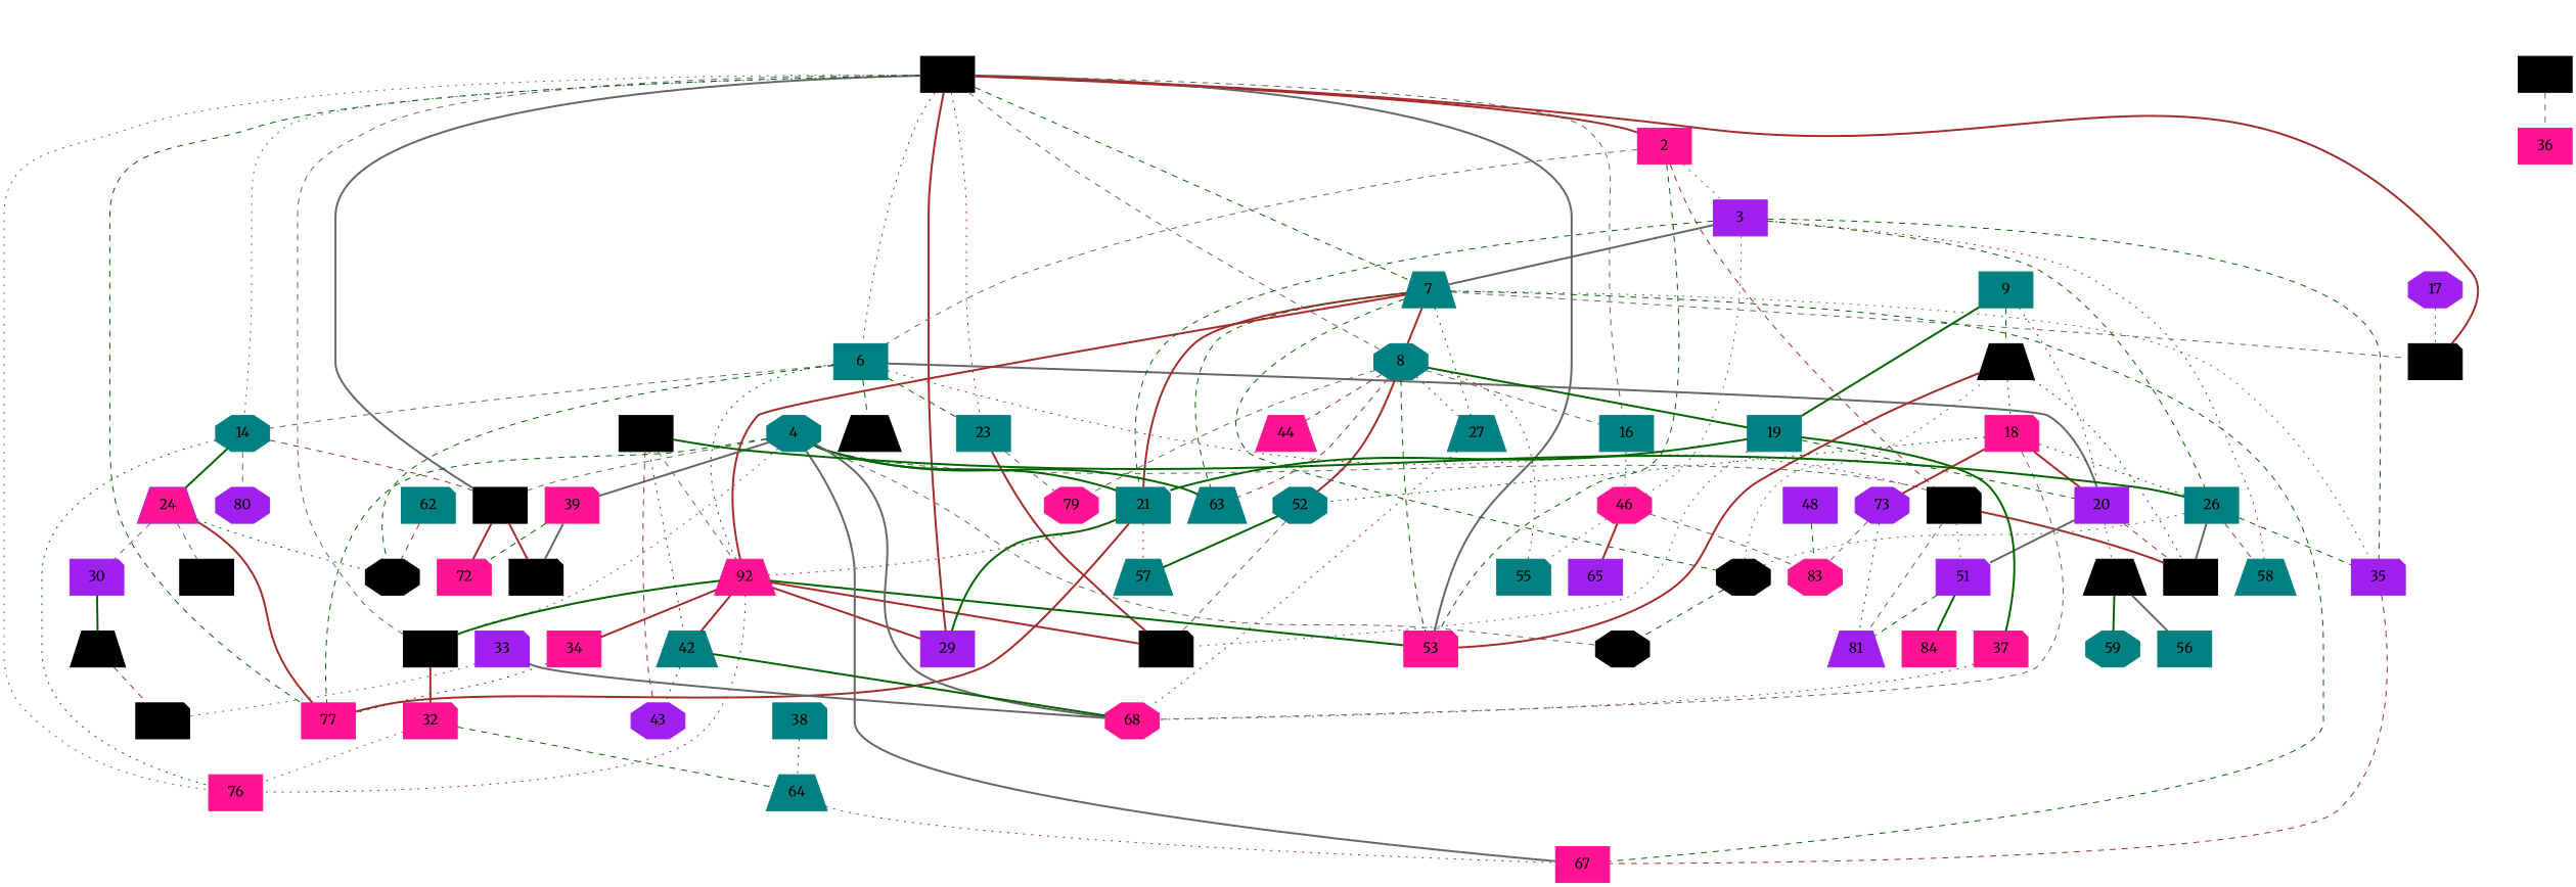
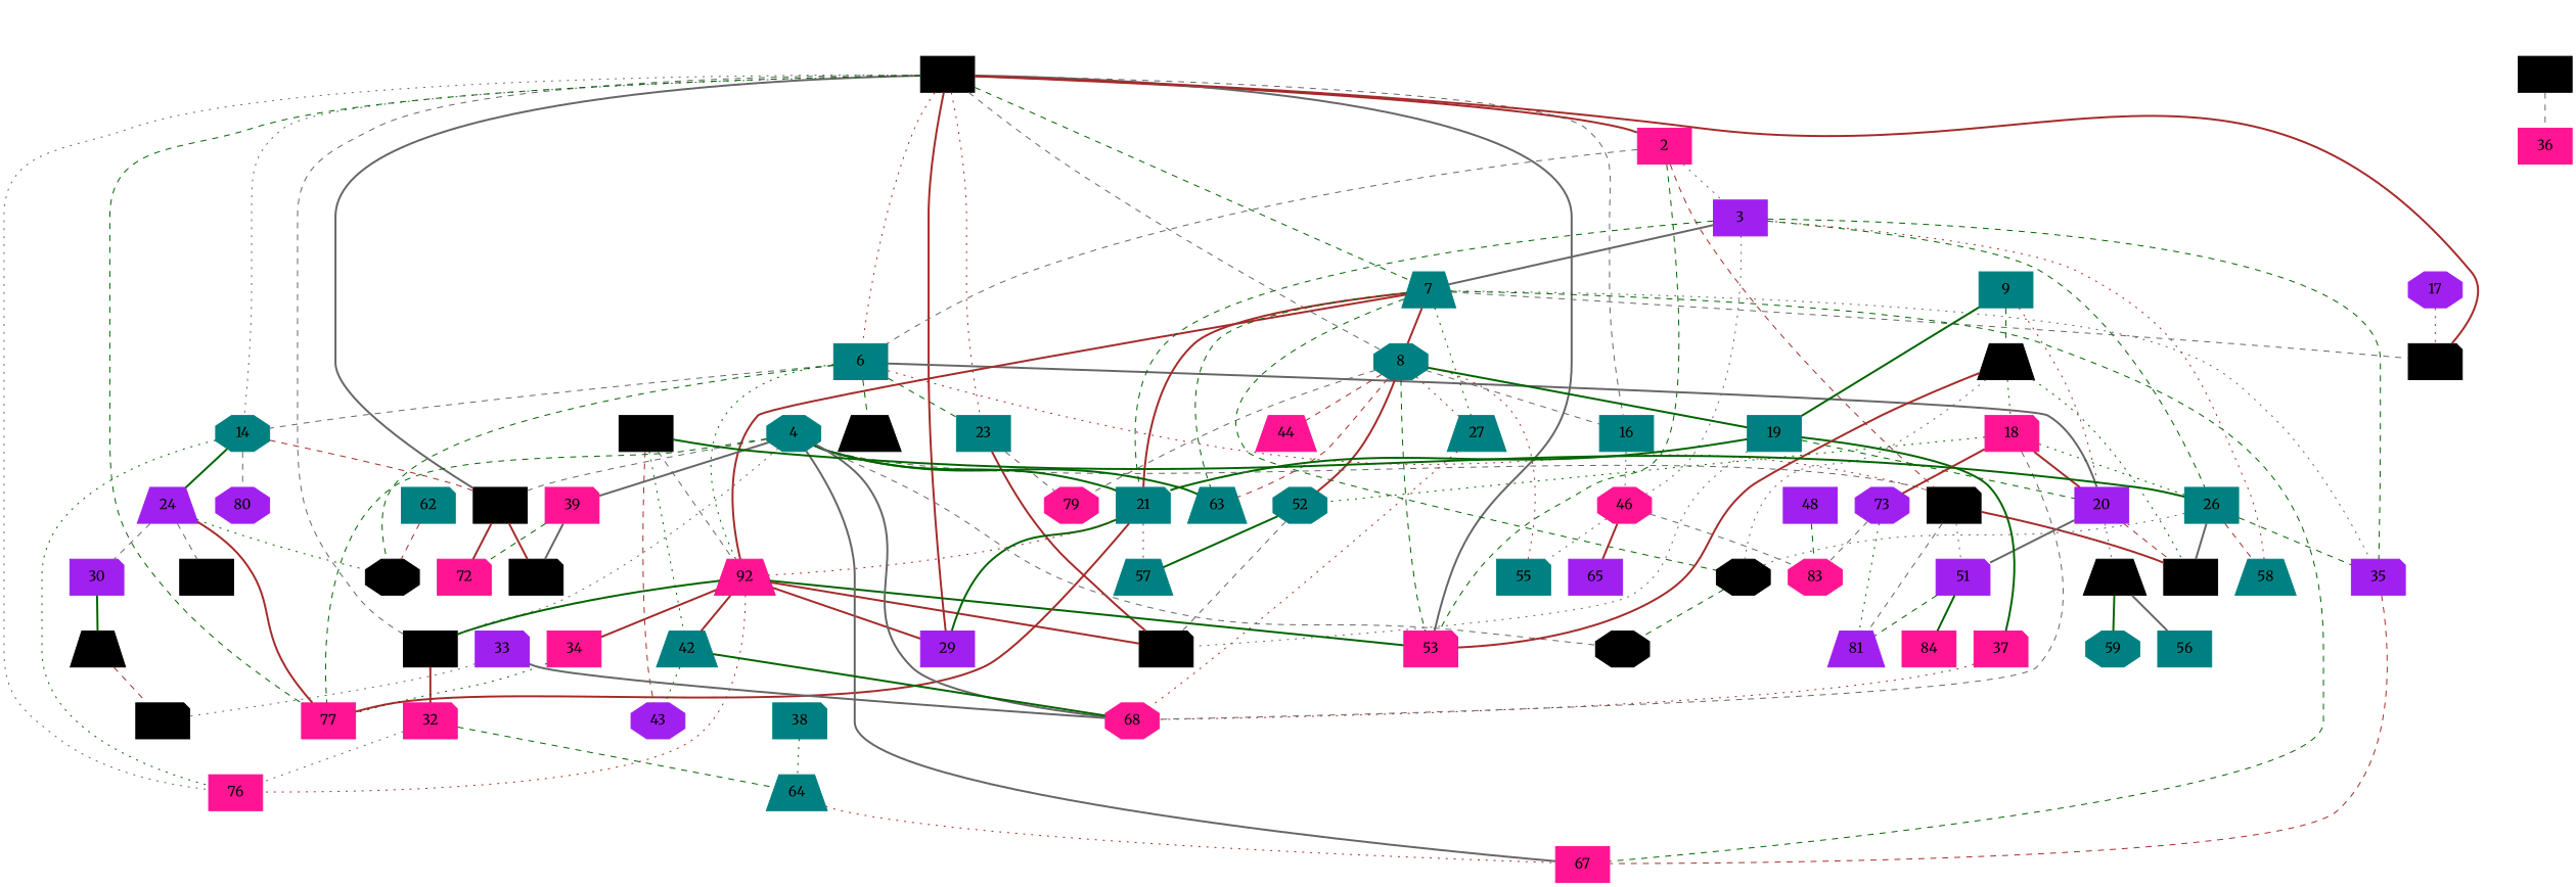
  graph {
    fontname=Merriweather
    node [color=teal fontname=Merriweather shape=box style=filled]
    edge [color=darkgreen fontname=Merriweather style=dashed weight=1.0]
    1 [color=black]
    2 [color=deeppink]
    6
    7 [shape=trapezium]
    8 [shape=octagon]
    14 [shape=octagon]
    16
    23
    29 [color=purple]
    31 [color=black]
    53 [color=deeppink shape=note]
    70 [color=black]
    71 [color=black shape=note]
    76 [color=deeppink]
    77 [color=deeppink]
    3 [color=purple]
    45 [color=black shape=note]
    20 [color=purple]
    n19 [color=deeppink label=92 shape=trapezium]
    50 [color=black shape=trapezium]
    66 [color=black shape=octagon]
    21 [shape=note]
    35 [color=purple shape=note]
    63 [shape=trapezium]
    67 [color=deeppink]
    27 [shape=trapezium]
    49 [color=black shape=octagon]
    19
    44 [color=deeppink shape=trapezium]
    52 [shape=octagon]
    55 [shape=note]
    79 [color=deeppink shape=octagon]
-   24 [color=purple shape=trapezium fillcolor=deeppink]
+   24 [color=purple shape=trapezium]
    80 [color=purple shape=octagon]
    46 [color=deeppink shape=octagon]
    61 [color=black shape=note]
    32 [color=deeppink shape=note]
    72 [color=deeppink shape=note]
    85 [color=black shape=note]
    26
    58 [shape=trapezium]
    75 [color=black]
    51 [color=purple shape=note]
    81 [color=purple shape=trapezium]
    57 [shape=trapezium]
    65 [color=purple]
    83 [color=deeppink shape=octagon]
    4 [shape=octagon]
    39 [color=deeppink shape=note]
    68 [color=deeppink shape=octagon]
    82 [color=black shape=octagon]
    40 [color=black shape=trapezium]
    42 [shape=trapezium]
    34 [color=deeppink]
    37 [color=deeppink shape=note]
    9
    12 [color=black shape=trapezium]
    18 [color=deeppink shape=note]
    73 [color=purple shape=octagon]
    30 [color=purple shape=note]
    47 [color=black]
    15 [color=black]
    43 [color=purple shape=octagon]
    17 [color=purple shape=octagon]
    56
    59 [shape=octagon]
    84 [color=deeppink]
    41 [color=black shape=trapezium]
    25 [color=black]
    36 [color=deeppink]
    74 [color=black shape=note]
    64 [shape=trapezium]
    33 [color=purple shape=note]
    38 [shape=note]
    48 [color=purple]
    62 [shape=note]
    1 -- 2 [color=brown style=bold]
    1 -- 6 [color=brown style=dotted]
    1 -- 7
    1 -- 8 [color=gray40]
    1 -- 14 [color=gray40 style=dotted]
    1 -- 16 [color=gray40]
    1 -- 23 [color=brown style=dotted]
    1 -- 29 [color=brown style=bold]
    1 -- 31 [color=gray40]
    1 -- 53 [color=gray40 style=bold]
    1 -- 70 [color=gray40 style=bold]
    1 -- 71 [color=brown style=bold]
    1 -- 76 [color=gray40 style=dotted]
    1 -- 77
    2 -- 6 [color=gray40]
    2 -- 53
    2 -- 3 [color=gray40 style=dotted]
    2 -- 45 [color=brown]
    6 -- 14 [color=gray40 weight=2.0]
    6 -- 23
    6 -- 45 [color=brown style=dotted]
    6 -- 20 [color=gray40 style=bold]
    6 -- n19 [style=dotted]
    6 -- 50
    6 -- 66
    7 -- 8 [color=brown style=bold]
    7 -- 71 [color=gray40]
    7 -- n19 [color=brown style=bold]
    7 -- 21 [color=brown style=bold]
    7 -- 35 [color=gray40 style=dotted]
    7 -- 63
    7 -- 67
    7 -- 27 [style=dotted]
    7 -- 49
    8 -- 16 [color=gray40]
    8 -- 53
    8 -- 63 [color=brown]
    8 -- 27 [color=brown style=dotted]
    8 -- 19 [style=bold]
    8 -- 44 [color=brown]
    8 -- 52 [color=brown style=bold weight=2.0]
    8 -- 55 [color=brown style=dotted]
    8 -- 79 [color=gray40]
    14 -- 70 [color=brown]
    14 -- 76 [style=dotted]
    14 -- 24 [style=bold weight=2.0]
    14 -- 80 [color=gray40]
    16 -- 46 [color=gray40 style=dotted]
    23 -- 79 [color=gray40]
    23 -- 61 [color=brown style=bold]
    31 -- 32 [color=brown style=bold]
    70 -- 72 [color=brown style=bold]
    70 -- 85 [color=brown style=bold]
    3 -- 7 [color=gray40 style=bold weight=2.0]
    3 -- 21
    3 -- 35
    3 -- 46 [color=gray40 style=dotted weight=2.0]
    3 -- 26
    3 -- 58 [color=brown style=dotted]
    45 -- 75 [color=brown style=bold]
    45 -- 51 [color=gray40 style=dotted]
    45 -- 81 [color=gray40]
    20 -- 75 [color=brown]
    20 -- 51 [color=gray40 style=bold]
    20 -- 40 [color=gray40 style=dotted]
    n19 -- 29 [color=brown style=bold]
    n19 -- 31 [style=bold]
    n19 -- 53 [style=bold]
    n19 -- 76 [color=brown style=dotted]
    n19 -- 61 [color=brown style=bold]
    n19 -- 42 [color=brown style=bold]
    n19 -- 34 [color=brown style=bold]
    21 -- 29 [style=bold]
    21 -- 77 [color=brown style=bold weight=2.0]
    21 -- n19 [color=brown style=dotted]
    21 -- 57 [color=brown style=dotted weight=2.0]
    35 -- 67 [color=brown]
    27 -- 68 [color=brown style=dotted]
    49 -- 82
    19 -- 20
    19 -- 21 [style=bold]
    19 -- 61 [color=gray40 style=dotted]
    19 -- 37 [style=bold]
    52 -- 61 [color=gray40]
    52 -- 57 [style=bold]
    24 -- 77 [color=brown style=bold]
    24 -- 66 [style=dotted]
    24 -- 30 [color=gray40]
    24 -- 47 [color=gray40]
    46 -- 55 [color=gray40 style=dotted]
    46 -- 65 [color=brown style=bold]
    46 -- 83 [color=gray40]
    32 -- 76 [color=gray40 style=dotted]
    32 -- 64
    26 -- 35
    26 -- 49 [color=gray40 style=dotted]
    26 -- 58 [color=brown]
    26 -- 75 [color=gray40 style=bold]
    51 -- 81
    51 -- 84 [style=bold]
    4 -- 31 [color=gray40 style=dotted]
    4 -- 70 [color=gray40]
    4 -- 77
    4 -- 45 [color=gray40]
    4 -- 21 [style=bold]
    4 -- 63 [style=bold]
    4 -- 67 [color=gray40 style=bold]
    4 -- 39 [color=gray40 style=bold]
    4 -- 68 [color=gray40 style=bold]
    4 -- 82 [color=gray40]
    39 -- 72
    39 -- 85 [color=gray40 style=bold]
    40 -- 56 [color=gray40 style=bold]
    40 -- 59 [style=bold]
    42 -- 68 [style=bold]
    42 -- 43 [style=dotted]
    34 -- 77 [style=dotted]
    37 -- 68 [color=brown style=dotted]
    9 -- 20 [color=brown style=dotted]
    9 -- 19 [style=bold]
    9 -- 12
    12 -- 53 [color=brown style=bold]
    12 -- 49 [color=gray40 style=dotted]
    12 -- 75 [style=dotted]
    12 -- 18 [style=dotted]
    18 -- 20 [color=brown style=bold]
    18 -- 52 [style=dotted]
    18 -- 26 [style=dotted]
    18 -- 68 [color=gray40]
    18 -- 73 [color=brown style=bold]
    73 -- 81 [style=dotted]
    73 -- 83 [color=gray40]
    30 -- 41 [style=bold]
    15 -- n19 [color=gray40]
    15 -- 26 [style=bold]
    15 -- 42 [style=dotted]
    15 -- 43 [color=brown]
    17 -- 71 [color=brown style=dotted]
    41 -- 74 [color=brown]
    25 -- 36 [color=gray40]
    64 -- 67 [color=brown style=dotted]
    33 -- 68 [color=gray40 style=bold]
    33 -- 74 [color=gray40 style=dotted]
    38 -- 64 [style=dotted]
    48 -- 83
    62 -- 66 [color=brown]
  }
